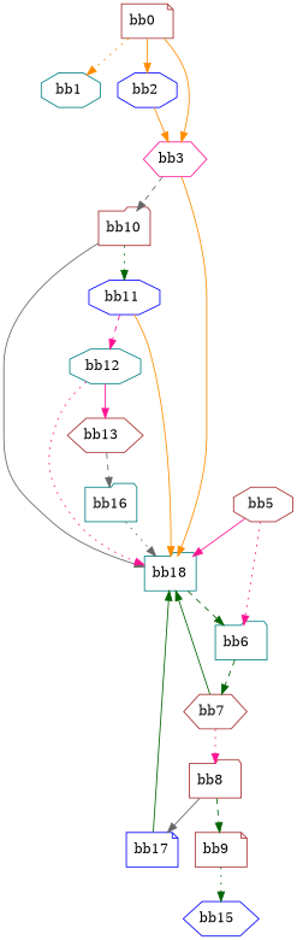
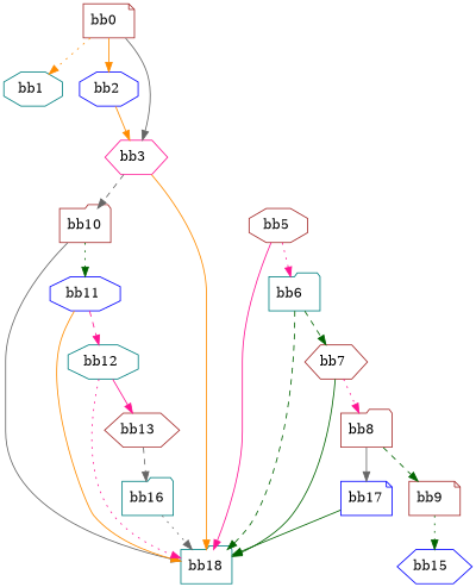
  digraph {
    node [color=brown shape=octagon]
    edge [color=darkgreen style=solid]
    n1 [label="bb0\l" shape=note]
    n2 [color=teal label="bb1\l"]
    n3 [color=blue label="bb2\l"]
    n4 [color=deeppink label="bb3\l" shape=hexagon]
    n5 [label="bb10\l" shape=folder]
    n6 [color=teal label="bb18\l" shape=folder]
    n7 [color=blue label="bb11\l"]
    n8 [label="bb5\l"]
    n9 [color=teal label="bb6\l" shape=folder]
    n10 [label="bb7\l" shape=hexagon]
    n11 [label="bb8\l" shape=folder]
    n12 [label="bb9\l" shape=note]
    n13 [color=blue label="bb17\l" shape=note]
    n14 [color=blue label="bb15\l" shape=hexagon]
    n15 [color=teal label="bb12\l"]
    n16 [label="bb13\l" shape=hexagon]
    n17 [color=teal label="bb16\l" shape=folder]
    n1 -> n2 [color=darkorange style=dotted]
    n1 -> n3 [color=darkorange]
-   n1 -> n4 [color=darkorange]
+   n1 -> n4 [color=gray40]
    n3 -> n4 [color=darkorange]
    n4 -> n5 [color=gray40 style=dashed]
    n4 -> n6 [color=darkorange]
    n5 -> n6 [color=gray40]
    n5 -> n7 [style=dotted]
    n7 -> n6 [color=darkorange]
    n7 -> n15 [color=deeppink style=dashed]
    n8 -> n6 [color=deeppink]
    n8 -> n9 [color=deeppink style=dotted]
-   n6 -> n9 [style=dashed]
+   n9 -> n6 [style=dashed]
    n9 -> n10 [style=dashed]
    n10 -> n6
    n10 -> n11 [color=deeppink style=dotted]
    n11 -> n12 [style=dashed]
    n11 -> n13 [color=gray40]
    n12 -> n14 [style=dotted]
    n13 -> n6
    n15 -> n6 [color=deeppink style=dotted]
    n15 -> n16 [color=deeppink]
    n16 -> n17 [color=gray40 style=dashed]
    n17 -> n6 [color=gray40 style=dotted]
  }
